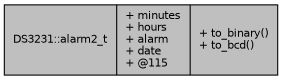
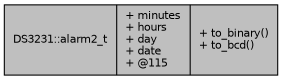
  digraph {
    rankdir=LR
-   n1 [color=black fillcolor=grey75 fontcolor=black fontname=Helvetica fontsize=10 height=0.2 label="{DS3231::alarm2_t\n|+ minutes\l+ hours\l+ alarm\l+ date\l+ @115\l|+ to_binary()\l+ to_bcd()\l}" shape=record style=filled width=0.4]
+   n1 [color=black fillcolor=grey75 fontcolor=black fontname=Helvetica fontsize=10 height=0.2 label="{DS3231::alarm2_t\n|+ minutes\l+ hours\l+ day\l+ date\l+ @115\l|+ to_binary()\l+ to_bcd()\l}" shape=record style=filled width=0.4]
  }
